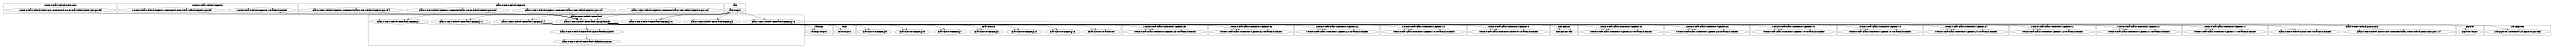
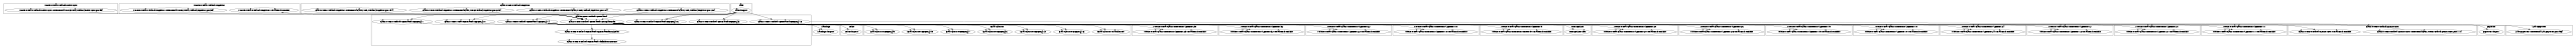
  digraph {
    fontname="DejaVu Serif"
    node [fontname="DejaVu Serif"]
    edge [fontname="DejaVu Serif"]
    "Eval::Closure::BEGIN@16"
    "Eval::Closure::BEGIN@13"
    "Eval::Closure::BEGIN@6"
    "Eval::Closure::eval_closure"
    "Eval::Closure::BEGIN@7"
    "Eval::Closure::BEGIN@15"
    "Eval::Closure::BEGIN@5"
    "Moose::Meta::Class::__ANON__::SERIAL::25::_eval_environment"
    "Moose::Meta::Class::__ANON__::SERIAL::32::_eval_environment"
    "Moose::Meta::Class::__ANON__::SERIAL::22::_eval_environment"
    "Moose::Meta::Class::__ANON__::SERIAL::18::_eval_environment"
    n12 [label="Moose::Meta::Class::__ANON__::ANON::9::_eval_environment"]
    "UNIVERSAL::can"
    "Moose::Meta::Class::__ANON__::SERIAL::20::_eval_environment"
    "Moose::Meta::Method::Destructor::__ANON__[Moose/Meta/Method/Destructor.pm:99]"
    "Moose::Meta::Method::Accessor::_eval_environment"
    "Moose::Meta::Method::Accessor::__ANON__[Moose/Meta/Method/Accessor.pm:39]"
    "warnings::import"
    "Class::MOP::Method::Accessor::__ANON__[Class/MOP/Method/Accessor.pm:120]"
    "Class::MOP::Method::Accessor::__ANON__[Class/MOP/Method/Accessor.pm:184]"
    "Class::MOP::Method::Accessor::__ANON__[Class/MOP/Method/Accessor.pm:209]"
    "Class::MOP::Method::Accessor::__ANON__[Class/MOP/Method/Accessor.pm:154]"
    "Moose::Meta::Class::__ANON__::SERIAL::26::_eval_environment"
    "Moose::Meta::Class::__ANON__::SERIAL::19::_eval_environment"
    "Moose::Meta::Class::__ANON__::SERIAL::10::_eval_environment"
    "base::import"
    "Class::MOP::Method::Generated::BEGIN@3"
    "Class::MOP::Method::Generated::BEGIN@11"
-   "Class::MOP::Method::Generated::BEGIN@10"
+   "Class::MOP::Method::Generated::BEGIN@10" [label="Class::MOP::Meta::Generated::BEGIN@10"]
    "Class::MOP::Method::Generated::BEGIN@16"
    "Class::MOP::Method::Generated::_generate_description"
    "Class::MOP::Method::Generated::definition_context"
    "Class::MOP::Method::Generated::_compile_code"
    "Class::MOP::Method::Generated::BEGIN@13"
    "Class::MOP::Method::Generated::BEGIN@14"
    "Exporter::import"
    "Moose::Meta::Class::__ANON__::SERIAL::24::_eval_environment"
    "Moose::Meta::Class::__ANON__::SERIAL::12::_eval_environment"
    "Moose::Meta::Class::__ANON__::SERIAL::21::_eval_environment"
    "Moose::Meta::Class::__ANON__::SERIAL::11::_eval_environment"
    "Class::MOP::Method::Constructor::__ANON__[Class/MOP/Method/Constructor.pm:111]"
    "Class::MOP::Method::Constructor::_eval_environment"
    "Sub::Exporter::__ANON__[Sub/Exporter.pm:756]"
    "strict::import"
    subgraph cluster_1 {
      label="Eval::Closure"
      "Eval::Closure::BEGIN@16"
      "Eval::Closure::BEGIN@13"
      "Eval::Closure::BEGIN@6"
      "Eval::Closure::eval_closure"
      "Eval::Closure::BEGIN@7"
      "Eval::Closure::BEGIN@15"
      "Eval::Closure::BEGIN@5"
    }
    subgraph cluster_2 {
      label="Moose::Meta::Class::__ANON__::SERIAL::25"
      "Moose::Meta::Class::__ANON__::SERIAL::25::_eval_environment"
    }
    subgraph cluster_3 {
      label="Moose::Meta::Class::__ANON__::SERIAL::32"
      "Moose::Meta::Class::__ANON__::SERIAL::32::_eval_environment"
    }
    subgraph cluster_4 {
      label="Moose::Meta::Class::__ANON__::SERIAL::22"
      "Moose::Meta::Class::__ANON__::SERIAL::22::_eval_environment"
    }
    subgraph cluster_5 {
      label="Moose::Meta::Class::__ANON__::SERIAL::18"
      "Moose::Meta::Class::__ANON__::SERIAL::18::_eval_environment"
    }
    subgraph cluster_6 {
      label="Moose::Meta::Class::__ANON__::SERIAL::9"
      n12
    }
    subgraph cluster_7 {
      label=UNIVERSAL
      "UNIVERSAL::can"
    }
    subgraph cluster_8 {
      label="Moose::Meta::Class::__ANON__::SERIAL::20"
      "Moose::Meta::Class::__ANON__::SERIAL::20::_eval_environment"
    }
    subgraph cluster_9 {
      label="Moose::Meta::Method::Destructor"
      "Moose::Meta::Method::Destructor::__ANON__[Moose/Meta/Method/Destructor.pm:99]"
    }
    subgraph cluster_10 {
      label="Moose::Meta::Method::Accessor"
      "Moose::Meta::Method::Accessor::_eval_environment"
      "Moose::Meta::Method::Accessor::__ANON__[Moose/Meta/Method/Accessor.pm:39]"
    }
    subgraph cluster_11 {
      label=warnings
      "warnings::import"
    }
    subgraph cluster_12 {
      label="Class::MOP::Method::Accessor"
      "Class::MOP::Method::Accessor::__ANON__[Class/MOP/Method/Accessor.pm:120]"
      "Class::MOP::Method::Accessor::__ANON__[Class/MOP/Method/Accessor.pm:184]"
      "Class::MOP::Method::Accessor::__ANON__[Class/MOP/Method/Accessor.pm:209]"
      "Class::MOP::Method::Accessor::__ANON__[Class/MOP/Method/Accessor.pm:154]"
    }
    subgraph cluster_13 {
      label="Moose::Meta::Class::__ANON__::SERIAL::26"
      "Moose::Meta::Class::__ANON__::SERIAL::26::_eval_environment"
    }
    subgraph cluster_14 {
      label="Moose::Meta::Class::__ANON__::SERIAL::19"
      "Moose::Meta::Class::__ANON__::SERIAL::19::_eval_environment"
    }
    subgraph cluster_15 {
      label="Moose::Meta::Class::__ANON__::SERIAL::10"
      "Moose::Meta::Class::__ANON__::SERIAL::10::_eval_environment"
    }
    subgraph cluster_16 {
      label=base
      "base::import"
    }
    subgraph cluster_17 {
      label="Class::MOP::Method::Generated"
      "Class::MOP::Method::Generated::BEGIN@3"
      "Class::MOP::Method::Generated::BEGIN@11"
      "Class::MOP::Method::Generated::BEGIN@10"
      "Class::MOP::Method::Generated::BEGIN@16"
      "Class::MOP::Method::Generated::_generate_description"
      "Class::MOP::Method::Generated::definition_context"
      "Class::MOP::Method::Generated::_compile_code"
      "Class::MOP::Method::Generated::BEGIN@13"
      "Class::MOP::Method::Generated::BEGIN@14"
    }
    subgraph cluster_18 {
      label=Exporter
      "Exporter::import"
    }
    subgraph cluster_19 {
      label="Moose::Meta::Class::__ANON__::SERIAL::24"
      "Moose::Meta::Class::__ANON__::SERIAL::24::_eval_environment"
    }
    subgraph cluster_20 {
      label="Moose::Meta::Class::__ANON__::SERIAL::12"
      "Moose::Meta::Class::__ANON__::SERIAL::12::_eval_environment"
    }
    subgraph cluster_21 {
      label="Moose::Meta::Class::__ANON__::SERIAL::21"
      "Moose::Meta::Class::__ANON__::SERIAL::21::_eval_environment"
    }
    subgraph cluster_22 {
      label="Moose::Meta::Class::__ANON__::SERIAL::11"
      "Moose::Meta::Class::__ANON__::SERIAL::11::_eval_environment"
    }
    subgraph cluster_23 {
      label="Class::MOP::Method::Constructor"
      "Class::MOP::Method::Constructor::__ANON__[Class/MOP/Method/Constructor.pm:111]"
      "Class::MOP::Method::Constructor::_eval_environment"
    }
    subgraph cluster_24 {
      label="Sub::Exporter"
      "Sub::Exporter::__ANON__[Sub/Exporter.pm:756]"
    }
    subgraph cluster_25 {
      label="strict"
      "strict::import"
    }
    "Moose::Meta::Method::Destructor::__ANON__[Moose/Meta/Method/Destructor.pm:99]" -> "Class::MOP::Method::Generated::_compile_code"
    "Moose::Meta::Method::Accessor::__ANON__[Moose/Meta/Method/Accessor.pm:39]" -> "Class::MOP::Method::Generated::_compile_code"
    "Class::MOP::Method::Accessor::__ANON__[Class/MOP/Method/Accessor.pm:120]" -> "Class::MOP::Method::Generated::_compile_code"
    "Class::MOP::Method::Accessor::__ANON__[Class/MOP/Method/Accessor.pm:184]" -> "Class::MOP::Method::Generated::_compile_code"
    "Class::MOP::Method::Accessor::__ANON__[Class/MOP/Method/Accessor.pm:209]" -> "Class::MOP::Method::Generated::_compile_code"
    "Class::MOP::Method::Accessor::__ANON__[Class/MOP/Method/Accessor.pm:154]" -> "Class::MOP::Method::Generated::_compile_code"
    "base::import" -> "Class::MOP::Method::Generated::BEGIN@3"
    "base::import" -> "Class::MOP::Method::Generated::BEGIN@11"
    "base::import" -> "Class::MOP::Method::Generated::BEGIN@10"
    "base::import" -> "Class::MOP::Method::Generated::BEGIN@16"
    "base::import" -> "Class::MOP::Method::Generated::BEGIN@13"
    "base::import" -> "Class::MOP::Method::Generated::BEGIN@14"
    "Class::MOP::Method::Generated::BEGIN@11" -> "warnings::import"
    "Class::MOP::Method::Generated::BEGIN@10" -> "strict::import"
    "Class::MOP::Method::Generated::BEGIN@16" -> "base::import"
    "Class::MOP::Method::Generated::_generate_description" -> "Class::MOP::Method::Generated::definition_context"
    "Class::MOP::Method::Generated::_compile_code" -> "Eval::Closure::eval_closure"
    "Class::MOP::Method::Generated::_compile_code" -> "Moose::Meta::Class::__ANON__::SERIAL::25::_eval_environment"
    "Class::MOP::Method::Generated::_compile_code" -> "Moose::Meta::Class::__ANON__::SERIAL::32::_eval_environment"
    "Class::MOP::Method::Generated::_compile_code" -> "Moose::Meta::Class::__ANON__::SERIAL::22::_eval_environment"
    "Class::MOP::Method::Generated::_compile_code" -> "Moose::Meta::Class::__ANON__::SERIAL::18::_eval_environment"
    "Class::MOP::Method::Generated::_compile_code" -> n12
    "Class::MOP::Method::Generated::_compile_code" -> "UNIVERSAL::can"
    "Class::MOP::Method::Generated::_compile_code" -> "Moose::Meta::Class::__ANON__::SERIAL::20::_eval_environment"
    "Class::MOP::Method::Generated::_compile_code" -> "Moose::Meta::Method::Accessor::_eval_environment"
    "Class::MOP::Method::Generated::_compile_code" -> "Moose::Meta::Class::__ANON__::SERIAL::26::_eval_environment"
    "Class::MOP::Method::Generated::_compile_code" -> "Moose::Meta::Class::__ANON__::SERIAL::19::_eval_environment"
    "Class::MOP::Method::Generated::_compile_code" -> "Moose::Meta::Class::__ANON__::SERIAL::10::_eval_environment"
    "Class::MOP::Method::Generated::_compile_code" -> "Class::MOP::Method::Generated::_generate_description"
    "Class::MOP::Method::Generated::_compile_code" -> "Moose::Meta::Class::__ANON__::SERIAL::24::_eval_environment"
    "Class::MOP::Method::Generated::_compile_code" -> "Moose::Meta::Class::__ANON__::SERIAL::12::_eval_environment"
    "Class::MOP::Method::Generated::_compile_code" -> "Moose::Meta::Class::__ANON__::SERIAL::21::_eval_environment"
    "Class::MOP::Method::Generated::_compile_code" -> "Moose::Meta::Class::__ANON__::SERIAL::11::_eval_environment"
    "Class::MOP::Method::Generated::_compile_code" -> "Class::MOP::Method::Constructor::_eval_environment"
    "Class::MOP::Method::Generated::BEGIN@13" -> "Exporter::import"
    "Class::MOP::Method::Generated::BEGIN@14" -> "Eval::Closure::BEGIN@16"
    "Class::MOP::Method::Generated::BEGIN@14" -> "Eval::Closure::BEGIN@13"
    "Class::MOP::Method::Generated::BEGIN@14" -> "Eval::Closure::BEGIN@6"
    "Class::MOP::Method::Generated::BEGIN@14" -> "Eval::Closure::BEGIN@7"
    "Class::MOP::Method::Generated::BEGIN@14" -> "Eval::Closure::BEGIN@15"
    "Class::MOP::Method::Generated::BEGIN@14" -> "Eval::Closure::BEGIN@5"
    "Class::MOP::Method::Generated::BEGIN@14" -> "Sub::Exporter::__ANON__[Sub/Exporter.pm:756]"
    "Class::MOP::Method::Constructor::__ANON__[Class/MOP/Method/Constructor.pm:111]" -> "Class::MOP::Method::Generated::_compile_code"
  }
